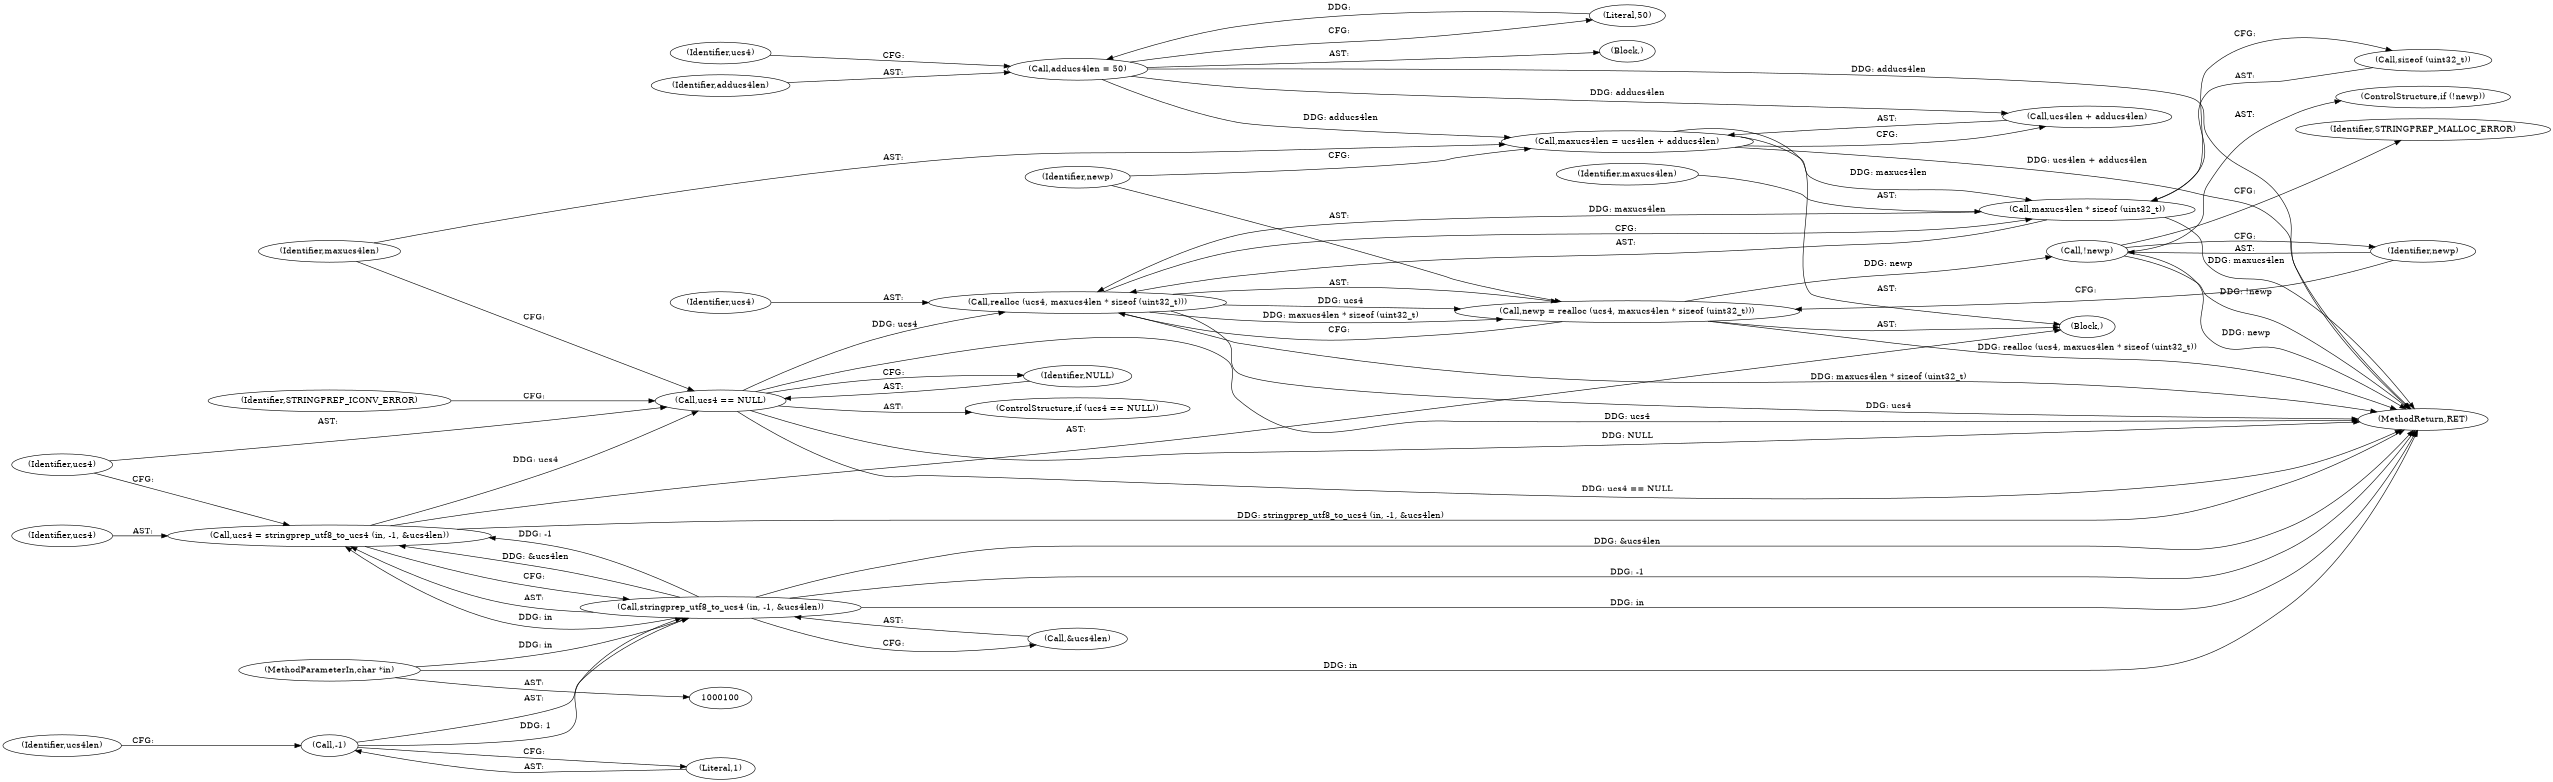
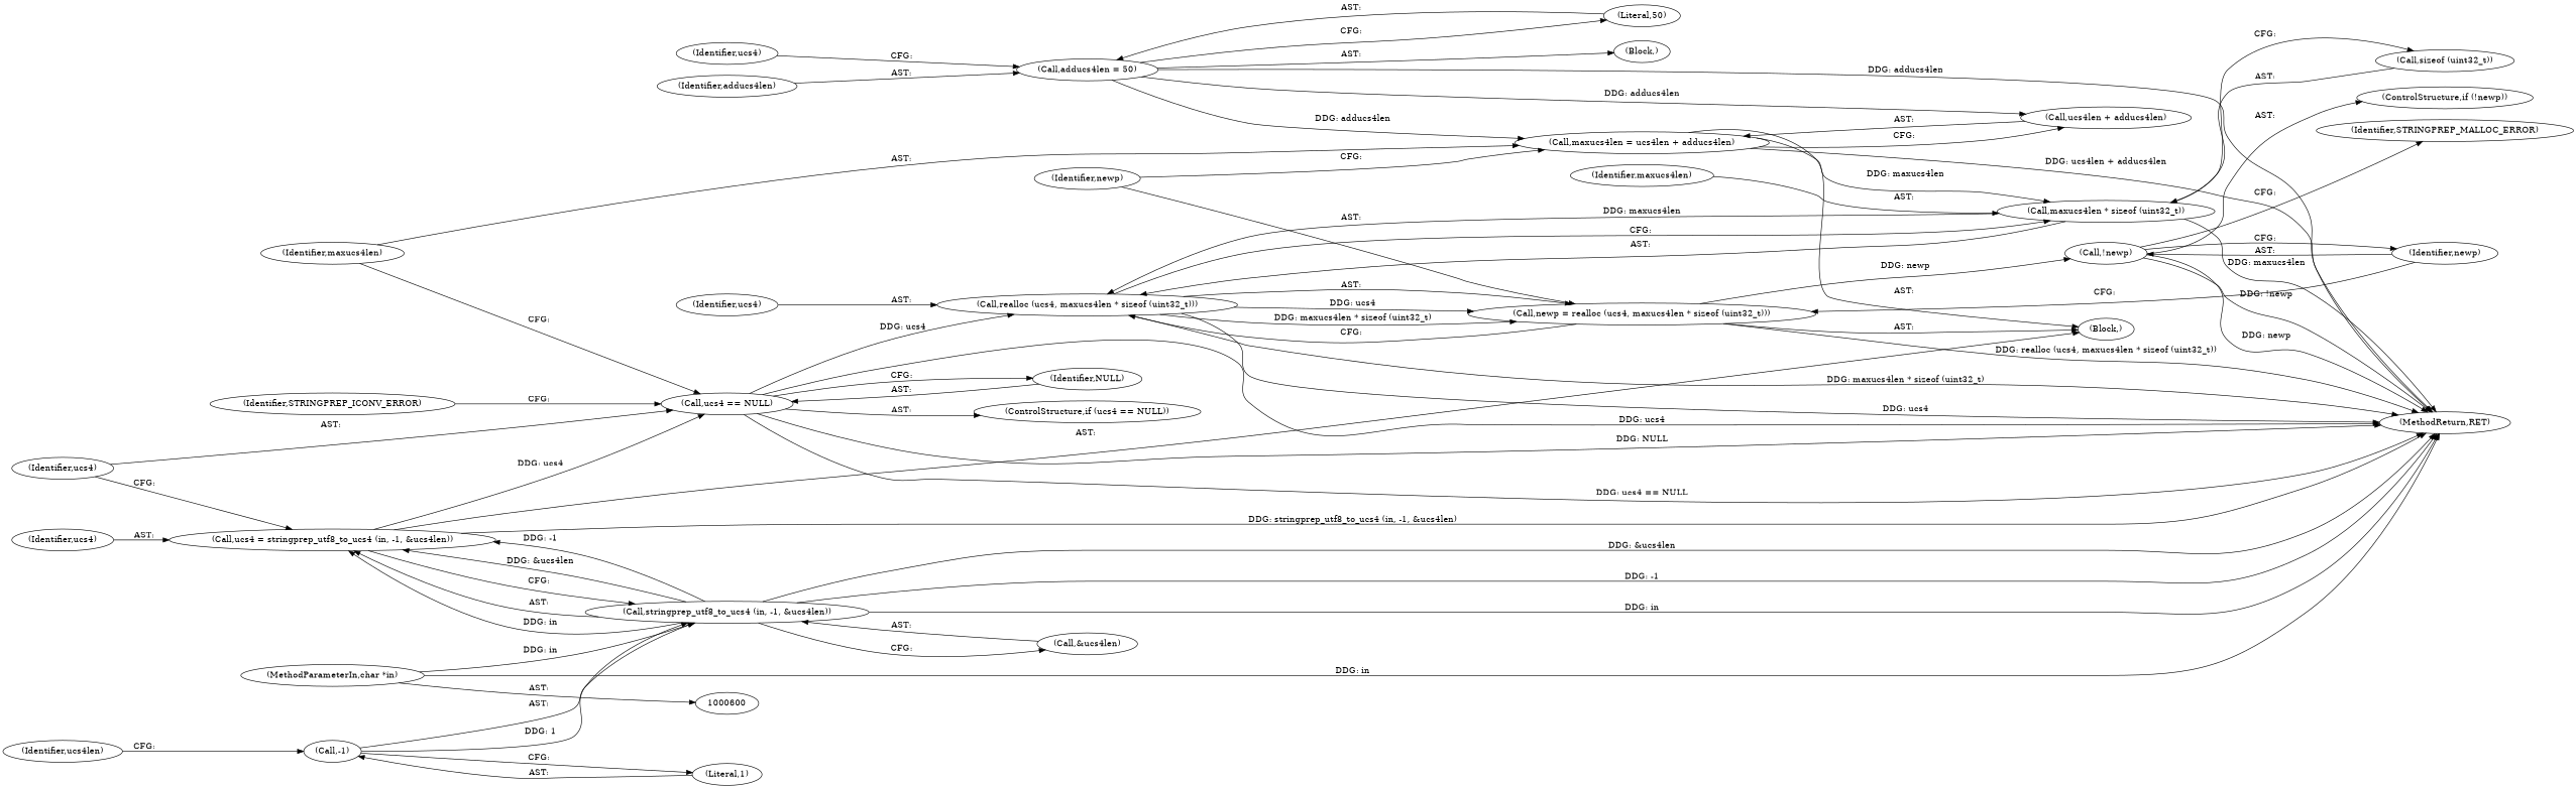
  digraph {
    rankdir=LR
    n1 [label="(Call,realloc (ucs4, maxucs4len * sizeof (uint32_t)))"]
    n2 [label="(Call,maxucs4len * sizeof (uint32_t))"]
    n3 [label="(Call,newp = realloc (ucs4, maxucs4len * sizeof (uint32_t)))"]
    n4 [label="(MethodReturn,RET)"]
    n5 [label="(Call,sizeof (uint32_t))"]
    n6 [label="(Block,)"]
    n7 [label="(Call,!newp)"]
    n8 [label="(Call,ucs4 == NULL)"]
    n9 [label="(Identifier,NULL)"]
    n10 [label="(ControlStructure,if (ucs4 == NULL))"]
    n11 [label="(Call,ucs4 = stringprep_utf8_to_ucs4 (in, -1, &ucs4len))"]
    n12 [label="(Call,stringprep_utf8_to_ucs4 (in, -1, &ucs4len))"]
    n13 [label="(Call,&ucs4len)"]
    n14 [label="(MethodParameterIn,char *in)"]
-   1000100
+   1000100 [label=1000600]
    n16 [label="(Call,-1)"]
    n17 [label="(Literal,1)"]
    n18 [label="(Call,maxucs4len = ucs4len + adducs4len)"]
    n19 [label="(Call,ucs4len + adducs4len)"]
    n20 [label="(Call,adducs4len = 50)"]
    n21 [label="(Literal,50)"]
    n22 [label="(Block,)"]
    n23 [label="(Identifier,newp)"]
    n24 [label="(ControlStructure,if (!newp))"]
    n25 [label="(Identifier,STRINGPREP_MALLOC_ERROR)"]
    n26 [label="(Identifier,newp)"]
    n27 [label="(Identifier,STRINGPREP_ICONV_ERROR)"]
    n28 [label="(Identifier,ucs4)"]
    n29 [label="(Identifier,ucs4)"]
    n30 [label="(Identifier,adducs4len)"]
    n31 [label="(Identifier,maxucs4len)"]
    n32 [label="(Identifier,ucs4)"]
    n33 [label="(Identifier,ucs4)"]
    n34 [label="(Identifier,ucs4len)"]
    n35 [label="(Identifier,maxucs4len)"]
    n1 -> n2 [label="CFG: "]
    n1 -> n3 [label="AST: "]
    n1 -> n3 [label="DDG: ucs4"]
    n1 -> n3 [label="DDG: maxucs4len * sizeof (uint32_t)"]
    n1 -> n4 [label="DDG: maxucs4len * sizeof (uint32_t)"]
    n1 -> n4 [label="DDG: ucs4"]
    n2 -> n1 [label="AST: "]
    n2 -> n1 [label="DDG: maxucs4len"]
    n2 -> n4 [label="DDG: maxucs4len"]
    n2 -> n5 [label="CFG: "]
    n3 -> n1 [label="CFG: "]
    n3 -> n4 [label="DDG: realloc (ucs4, maxucs4len * sizeof (uint32_t))"]
    n3 -> n6 [label="AST: "]
    n3 -> n7 [label="DDG: newp"]
    n5 -> n2 [label="AST: "]
    n7 -> n4 [label="DDG: !newp"]
    n7 -> n4 [label="DDG: newp"]
    n7 -> n23 [label="CFG: "]
    n7 -> n24 [label="AST: "]
    n7 -> n25 [label="CFG: "]
    n8 -> n1 [label="DDG: ucs4"]
    n8 -> n4 [label="DDG: ucs4 == NULL"]
    n8 -> n4 [label="DDG: ucs4"]
    n8 -> n4 [label="DDG: NULL"]
    n8 -> n9 [label="CFG: "]
    n8 -> n10 [label="AST: "]
    n9 -> n8 [label="AST: "]
    n11 -> n4 [label="DDG: stringprep_utf8_to_ucs4 (in, -1, &ucs4len)"]
    n11 -> n6 [label="AST: "]
    n11 -> n8 [label="DDG: ucs4"]
    n11 -> n12 [label="CFG: "]
    n12 -> n4 [label="DDG: &ucs4len"]
    n12 -> n4 [label="DDG: -1"]
    n12 -> n4 [label="DDG: in"]
    n12 -> n11 [label="AST: "]
    n12 -> n11 [label="DDG: in"]
    n12 -> n11 [label="DDG: -1"]
    n12 -> n11 [label="DDG: &ucs4len"]
    n12 -> n13 [label="CFG: "]
    n13 -> n12 [label="AST: "]
    n14 -> n4 [label="DDG: in"]
    n14 -> n12 [label="DDG: in"]
    n14 -> 1000100 [label="AST: "]
    n16 -> n12 [label="AST: "]
    n16 -> n12 [label="DDG: 1"]
    n16 -> n17 [label="CFG: "]
    n17 -> n16 [label="AST: "]
    n18 -> n2 [label="DDG: maxucs4len"]
    n18 -> n4 [label="DDG: ucs4len + adducs4len"]
    n18 -> n6 [label="AST: "]
    n18 -> n19 [label="CFG: "]
    n19 -> n18 [label="AST: "]
    n20 -> n4 [label="DDG: adducs4len"]
    n20 -> n18 [label="DDG: adducs4len"]
    n20 -> n19 [label="DDG: adducs4len"]
    n20 -> n21 [label="CFG: "]
    n20 -> n22 [label="AST: "]
-   n21 -> n20 [label="DDG: "]
+   n21 -> n20 [label="AST: "]
    n23 -> n3 [label="CFG: "]
    n23 -> n7 [label="AST: "]
    n26 -> n3 [label="AST: "]
    n26 -> n18 [label="CFG: "]
    n27 -> n8 [label="CFG: "]
    n28 -> n11 [label="AST: "]
    n29 -> n8 [label="AST: "]
    n29 -> n11 [label="CFG: "]
    n30 -> n20 [label="AST: "]
    n31 -> n8 [label="CFG: "]
    n31 -> n18 [label="AST: "]
    n32 -> n1 [label="AST: "]
    n33 -> n20 [label="CFG: "]
    n34 -> n16 [label="CFG: "]
    n35 -> n2 [label="AST: "]
  }
